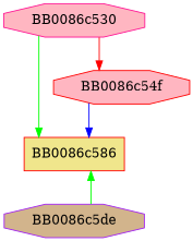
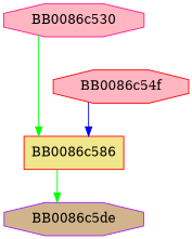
  digraph {
    splines=ortho
    node [color=red fillcolor=lightpink shape=octagon style=filled]
    edge [color=green]
    BB0086c530 [color=deeppink]
    BB0086c586 [fillcolor=khaki shape=box]
    BB0086c54f
    BB0086c5de [color=purple fillcolor=tan]
    BB0086c530 -> BB0086c586
-   BB0086c530 -> BB0086c54f [color=red]
-   BB0086c5de -> BB0086c586
+   BB0086c586 -> BB0086c5de
    BB0086c54f -> BB0086c586 [color=blue]
  }
